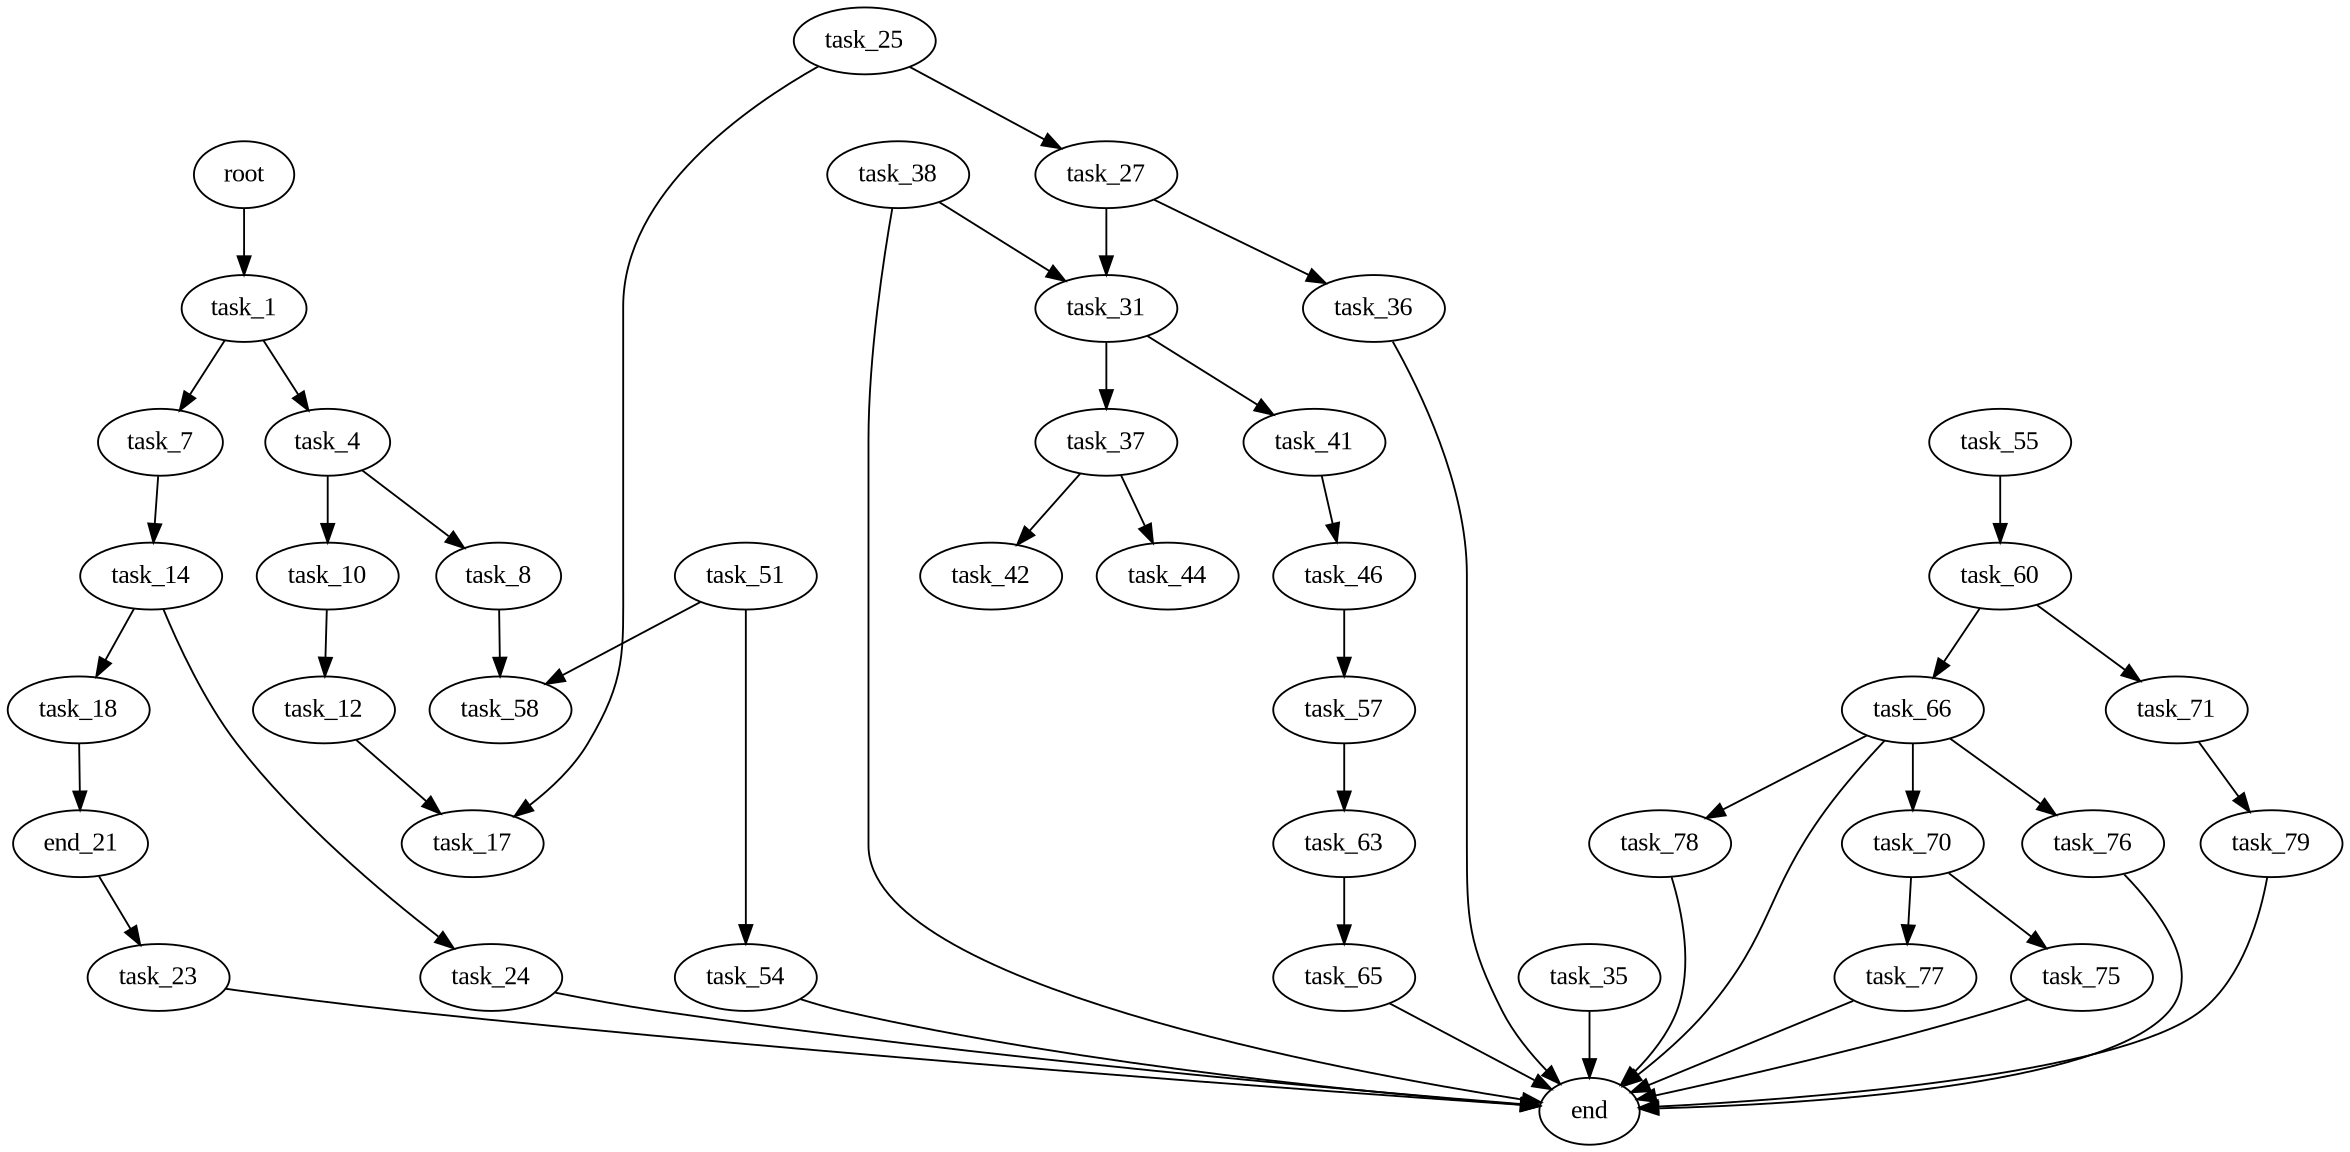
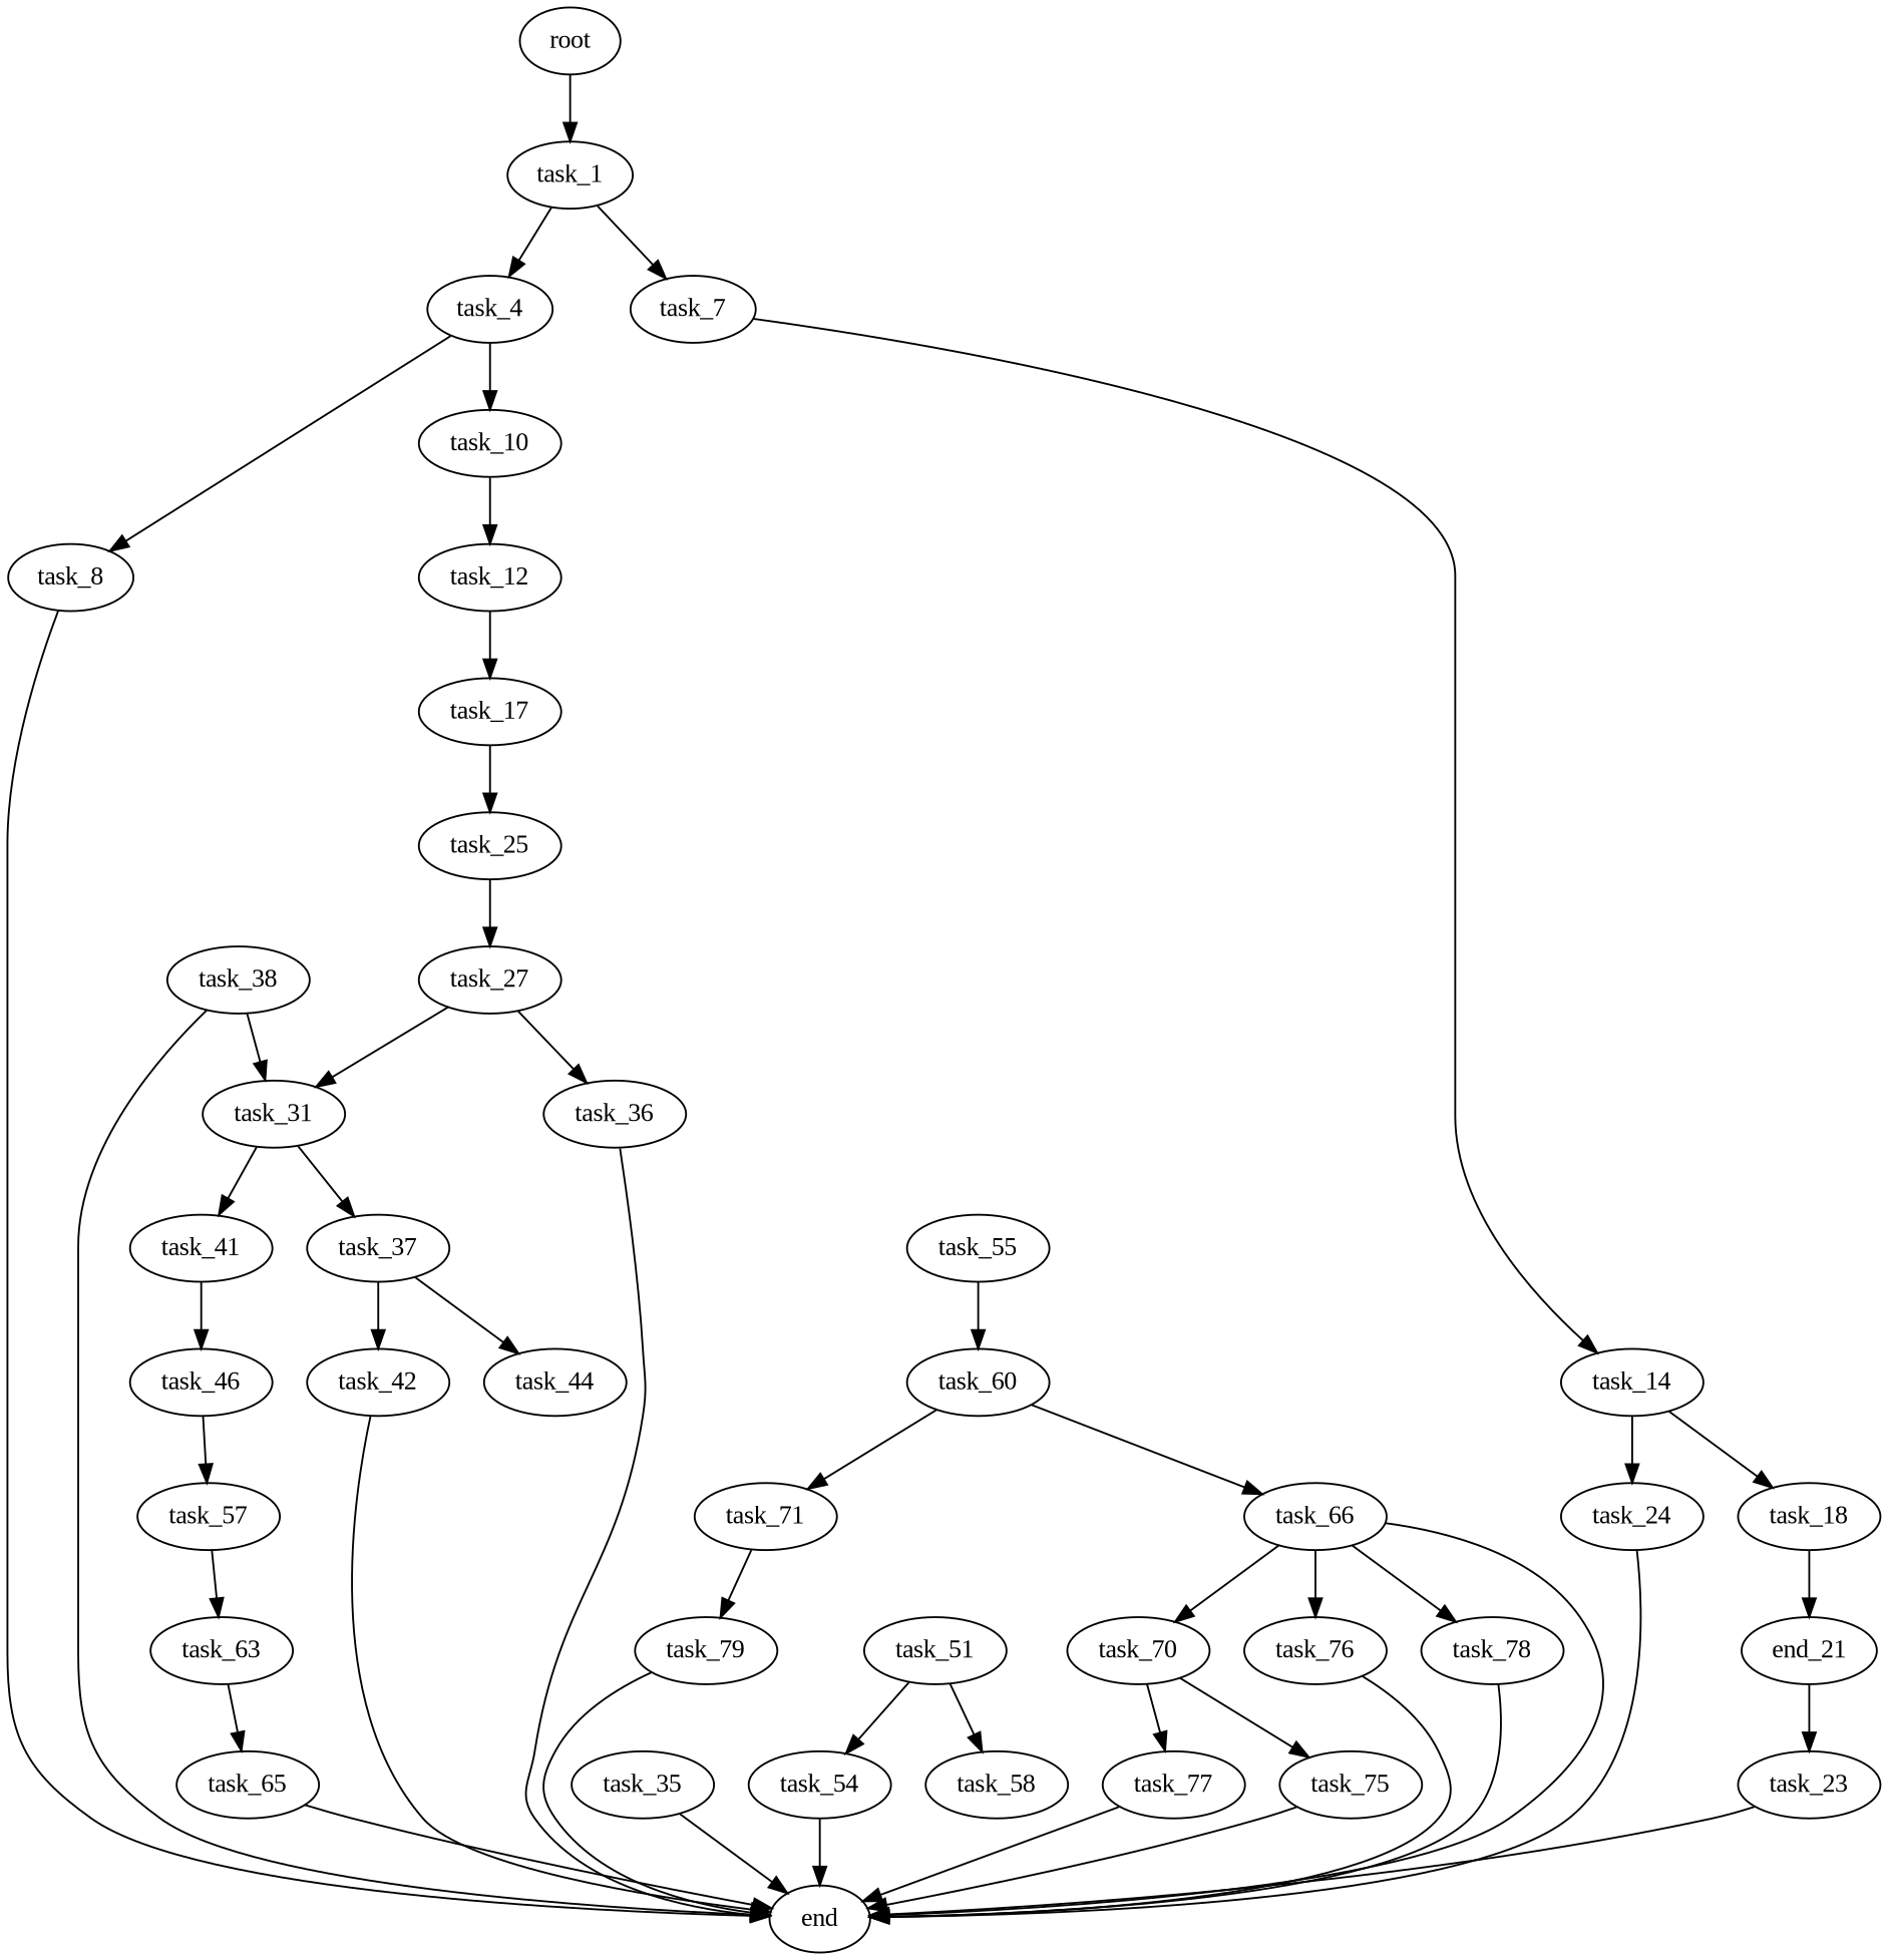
  digraph {
    fontname="Liberation Serif"
    node [fontname="Liberation Serif"]
    edge [fontname="Liberation Serif"]
    root
    task_1
    task_4
    task_7
    task_8
    task_10
    task_14
    end
    task_12
    task_18
    task_24
    task_17
    n13 [label=end_21]
    task_25
    task_27
    task_23
    task_31
    task_36
    task_37
    task_41
    task_35
    task_42
    task_44
    task_38
    task_46
    task_57
    task_63
    task_51
    task_54
    task_58
    task_55
    task_60
    task_65
    task_66
    task_71
    task_70
    task_76
    task_78
    task_79
    task_75
    task_77
    root -> task_1
    task_1 -> task_4
    task_1 -> task_7
    task_4 -> task_8
    task_4 -> task_10
    task_7 -> task_14
-   task_8 -> task_58
+   task_8 -> end
    task_10 -> task_12
    task_14 -> task_18
    task_14 -> task_24
    task_12 -> task_17
    task_18 -> n13
    task_24 -> end
-   task_25 -> task_17
+   task_17 -> task_25
    n13 -> task_23
    task_25 -> task_27
    task_27 -> task_31
    task_27 -> task_36
    task_23 -> end
    task_31 -> task_37
    task_31 -> task_41
    task_36 -> end
    task_37 -> task_42
    task_37 -> task_44
    task_41 -> task_46
    task_35 -> end
+   task_42 -> end
    task_38 -> end
    task_38 -> task_31
    task_46 -> task_57
    task_57 -> task_63
    task_63 -> task_65
    task_51 -> task_54
    task_51 -> task_58
    task_54 -> end
    task_55 -> task_60
    task_60 -> task_66
    task_60 -> task_71
    task_65 -> end
    task_66 -> end
    task_66 -> task_70
    task_66 -> task_76
    task_66 -> task_78
    task_71 -> task_79
    task_70 -> task_75
    task_70 -> task_77
    task_76 -> end
    task_78 -> end
    task_79 -> end
    task_75 -> end
    task_77 -> end
  }
